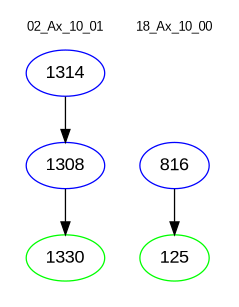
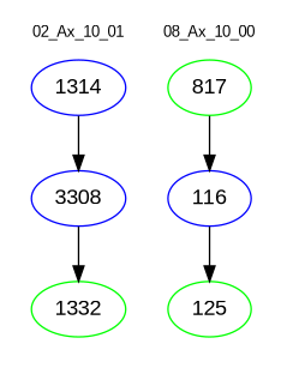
  digraph {
    fontname="Liberation Sans"
    node [color=blue fontname="Liberation Sans"]
    edge [color=black fontname="Liberation Sans"]
    n1 [label=1314]
-   n2 [label=1308]
-   n3 [color=green label=1330]
-   n5 [label=816]
+   n2 [label=3308]
+   n3 [color=green label=1332]
+   n4 [color=green label=817]
+   n5 [label=116]
    n6 [color=green label=125]
    subgraph cluster_1 {
      color=white
      fontsize=10
      label="02_Ax_10_01"
      n1
      n2
      n3
    }
    subgraph cluster_2 {
      color=white
      fontsize=10
-     label="18_Ax_10_00"
+     label="08_Ax_10_00"
+     n4
      n5
      n6
    }
    n1 -> n2
    n2 -> n3
+   n4 -> n5
    n5 -> n6
  }
